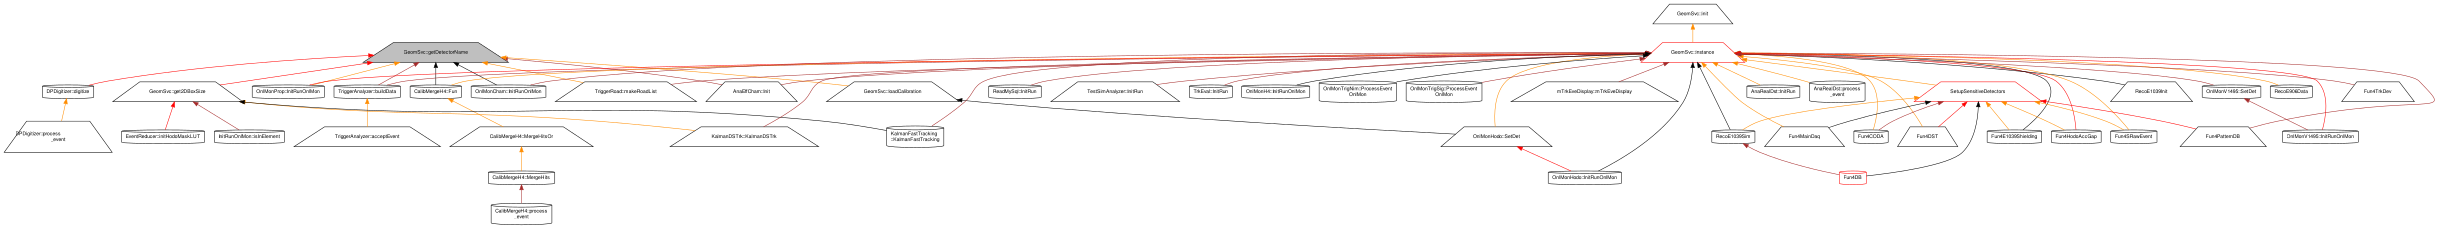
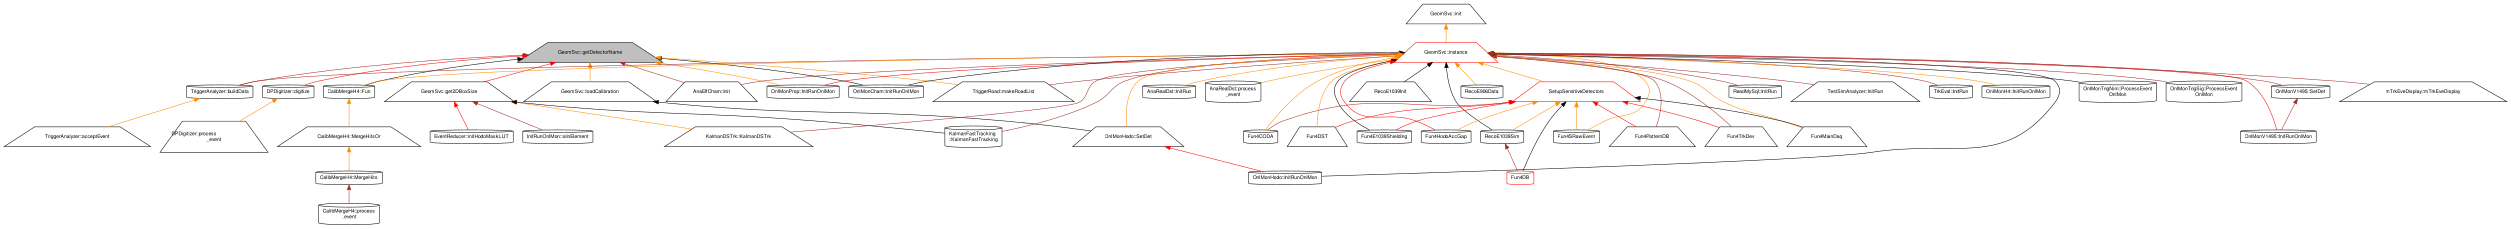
  digraph {
    rankdir=TB
    node [color=black fontname=FreeSans fontsize=10 shape=cylinder]
    edge [color=darkorange dir=back fontname=FreeSans fontsize=10 labelfontname=FreeSans labelfontsize=10 style=solid]
    n1 [fillcolor=grey75 fontcolor=black height=0.2 label="GeomSvc::getDetectorName" shape=trapezium style=filled width=0.4]
    n2 [height=0.2 label="TriggerAnalyzer::buildData" width=0.4]
    n3 [height=0.2 label="DPDigitizer::digitize" width=0.4]
    n4 [height=0.2 label="CalibMergeH4::Fun" width=0.4]
    n5 [height=0.2 label="GeomSvc::get2DBoxSize" shape=trapezium width=0.4]
    n6 [height=0.2 label="AnaEffCham::Init" shape=trapezium width=0.4]
    n7 [height=0.2 label="OnlMonProp::InitRunOnlMon" width=0.4]
    n8 [height=0.2 label="OnlMonCham::InitRunOnlMon" width=0.4]
    n9 [height=0.2 label="GeomSvc::loadCalibration" shape=trapezium width=0.4]
    n10 [height=0.2 label="TriggerRoad::makeRoadList" shape=trapezium width=0.4]
    n11 [height=0.2 label="TriggerAnalyzer::acceptEvent" shape=trapezium width=0.4]
    n12 [height=0.2 label="DPDigitizer::process\l_event" shape=trapezium width=0.4]
    n13 [height=0.2 label="CalibMergeH4::MergeHitsOr" shape=trapezium width=0.4]
    n14 [height=0.2 label="EventReducer::initHodoMaskLUT" width=0.4]
    n15 [height=0.2 label="InitRunOnlMon::isInElement" width=0.4]
    n16 [height=0.2 label="KalmanDSTrk::KalmanDSTrk" shape=trapezium width=0.4]
    n17 [height=0.2 label="KalmanFastTracking\l::KalmanFastTracking" width=0.4]
    n18 [height=0.2 label="OnlMonHodo::SetDet" shape=trapezium width=0.4]
    n19 [height=0.2 label="CalibMergeH4::MergeHits" width=0.4]
    n20 [height=0.2 label="CalibMergeH4::process\l_event" width=0.4]
    n21 [height=0.2 label="GeomSvc::init" shape=trapezium width=0.4]
    n22 [color=red height=0.2 label="GeomSvc::instance" shape=trapezium width=0.4]
    n23 [height=0.2 label="AnaRealDst::InitRun" width=0.4]
    n24 [height=0.2 label="AnaRealDst::process\l_event" width=0.4]
    n25 [height=0.2 label=Fun4CODA width=0.4]
    n26 [height=0.2 label=Fun4DST shape=trapezium width=0.4]
    n27 [height=0.2 label=Fun4E1039Shielding width=0.4]
    n28 [height=0.2 label=Fun4HodoAccGap width=0.4]
    n29 [height=0.2 label=RecoE1039Init shape=trapezium width=0.4]
    n30 [height=0.2 label=RecoE1039Sim width=0.4]
    n31 [height=0.2 label=RecoE906Data width=0.4]
    n32 [height=0.2 label=Fun4SRawEvent width=0.4]
    n33 [height=0.2 label=Fun4PatternDB shape=trapezium width=0.4]
    n34 [height=0.2 label=Fun4TrkDev shape=trapezium width=0.4]
    n35 [color=red height=0.2 label=SetupSensitiveDetectors shape=trapezium width=0.4]
    n36 [height=0.2 label=Fun4MainDaq shape=trapezium width=0.4]
    n37 [height=0.2 label="ReadMySql::InitRun" width=0.4]
    n38 [height=0.2 label="TestSimAnalyzer::InitRun" shape=trapezium width=0.4]
    n39 [height=0.2 label="TrkEval::InitRun" width=0.4]
    n40 [height=0.2 label="OnlMonH4::InitRunOnlMon" width=0.4]
    n41 [height=0.2 label="OnlMonHodo::InitRunOnlMon" width=0.4]
    n42 [height=0.2 label="OnlMonTrigNim::ProcessEvent\lOnlMon" width=0.4]
    n43 [height=0.2 label="OnlMonTrigSig::ProcessEvent\lOnlMon" width=0.4]
    n44 [height=0.2 label="OnlMonV1495::InitRunOnlMon" width=0.4]
    n45 [height=0.2 label="OnlMonV1495::SetDet" width=0.4]
    n46 [height=0.2 label="mTrkEveDisplay::mTrkEveDisplay" shape=trapezium width=0.4]
    n47 [color=red height=0.2 label=Fun4DB width=0.4]
    n1 -> n2 [color=brown]
    n1 -> n3 [color=red]
    n1 -> n4 [color=black]
    n1 -> n5 [color=red]
    n1 -> n6 [color=brown]
    n1 -> n7
    n1 -> n8 [color=black]
    n1 -> n9
    n1 -> n10
    n2 -> n11
    n3 -> n12
    n4 -> n13
    n5 -> n14 [color=red]
    n5 -> n15 [color=brown]
    n5 -> n16
    n5 -> n17 [color=black]
    n9 -> n18 [color=black]
    n13 -> n19
    n18 -> n41 [color=red]
    n19 -> n20 [color=brown]
    n21 -> n22
    n22 -> n2 [color=brown]
    n22 -> n4
    n22 -> n6 [color=brown]
    n22 -> n7 [color=red]
-   n22 -> n8 [color=brown]
+   n22 -> n8 [color=black]
    n22 -> n10 [color=brown]
    n22 -> n16 [color=brown]
    n22 -> n17 [color=brown]
    n22 -> n18
    n22 -> n23
    n22 -> n24
    n22 -> n25
    n22 -> n26
    n22 -> n27 [color=black]
    n22 -> n28 [color=red]
    n22 -> n29 [color=black]
    n22 -> n30 [color=black]
    n22 -> n31
    n22 -> n32
    n22 -> n33 [color=brown]
    n22 -> n34 [color=brown]
    n22 -> n35
    n22 -> n36
    n22 -> n37 [color=brown]
    n22 -> n38 [color=brown]
    n22 -> n39 [color=brown]
-   n22 -> n40 [color=black]
+   n22 -> n40
    n22 -> n41 [color=black]
    n22 -> n42 [color=black]
    n22 -> n43 [color=brown]
    n22 -> n44 [color=red]
    n22 -> n45 [color=brown]
    n22 -> n46 [color=brown]
    n30 -> n47 [color=brown]
    n35 -> n25 [color=brown]
    n35 -> n26 [color=red]
-   n35 -> n27
+   n35 -> n27 [color=red]
    n35 -> n28
    n35 -> n30
    n35 -> n32
    n35 -> n33 [color=red]
+   n35 -> n34 [color=red]
    n35 -> n36 [color=black]
    n35 -> n47 [color=black]
    n45 -> n44 [color=brown]
  }
